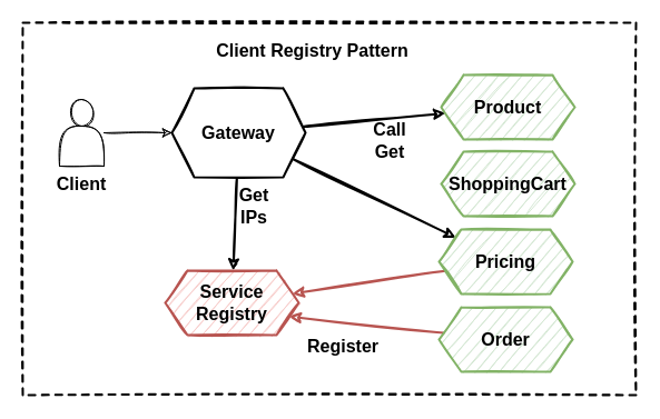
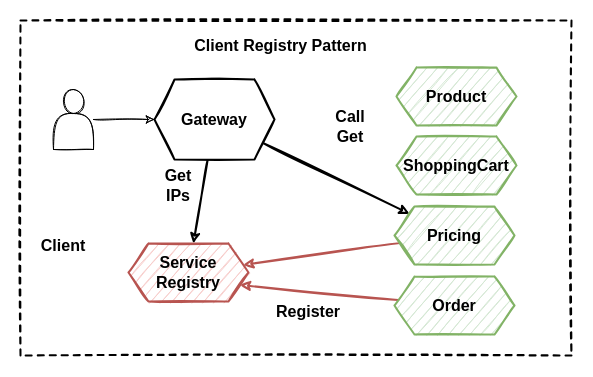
  <mxCell id="0" />
  <mxCell id="1" parent="0" />
  <mxCell id="2" value="" style="rounded=0;whiteSpace=wrap;html=1;sketch=1;fontSize=16;dashed=1;strokeWidth=2;" parent="1" vertex="1"><mxGeometry x="20" y="20" width="551" height="335" as="geometry" /></mxCell>
  <mxCell id="3" value="Client Registry Pattern" style="text;html=1;strokeColor=none;fillColor=none;align=center;verticalAlign=middle;whiteSpace=wrap;rounded=0;sketch=1;fontStyle=1;fontSize=16;" parent="1" vertex="1"><mxGeometry x="115" y="35" width="331.25" height="20" as="geometry" /></mxCell>
  <mxCell id="4" style="edgeStyle=none;rounded=0;sketch=1;orthogonalLoop=1;jettySize=auto;html=1;strokeWidth=2;" edge="1" parent="1" source="7" target="12"><mxGeometry relative="1" as="geometry" /></mxCell>
- <mxCell id="5" style="edgeStyle=none;rounded=0;sketch=1;orthogonalLoop=1;jettySize=auto;html=1;strokeWidth=2;" edge="1" parent="1" source="7" target="13"><mxGeometry relative="1" as="geometry" /></mxCell>
  <mxCell id="6" style="edgeStyle=none;rounded=0;sketch=1;orthogonalLoop=1;jettySize=auto;html=1;strokeWidth=2;" edge="1" parent="1" source="7" target="9"><mxGeometry relative="1" as="geometry" /></mxCell>
  <mxCell id="7" value="Gateway" style="shape=hexagon;perimeter=hexagonPerimeter2;whiteSpace=wrap;html=1;fixedSize=1;sketch=1;fontSize=16;strokeWidth=2;fontStyle=1;" parent="1" vertex="1"><mxGeometry x="154" y="79" width="120" height="80" as="geometry" /></mxCell>
  <mxCell id="8" style="edgeStyle=none;rounded=0;sketch=1;orthogonalLoop=1;jettySize=auto;html=1;strokeWidth=2;fillColor=#f8cecc;strokeColor=#b85450;" edge="1" parent="1" source="9" target="12"><mxGeometry relative="1" as="geometry" /></mxCell>
  <mxCell id="9" value="Pricing" style="shape=hexagon;perimeter=hexagonPerimeter2;whiteSpace=wrap;html=1;fixedSize=1;sketch=1;fontSize=16;strokeWidth=2;fontStyle=1;fillColor=#d5e8d4;strokeColor=#82b366;" parent="1" vertex="1"><mxGeometry x="394" y="206" width="120" height="58" as="geometry" /></mxCell>
  <mxCell id="10" style="edgeStyle=orthogonalEdgeStyle;rounded=0;orthogonalLoop=1;jettySize=auto;html=1;exitX=0.5;exitY=1;exitDx=0;exitDy=0;fontSize=16;strokeWidth=1;" parent="1" edge="1"><mxGeometry relative="1" as="geometry"><mxPoint x="110" y="206" as="sourcePoint" /><mxPoint x="110" y="206" as="targetPoint" /></mxGeometry></mxCell>
  <mxCell id="11" value="Register" style="text;html=1;strokeColor=none;fillColor=none;align=center;verticalAlign=middle;whiteSpace=wrap;rounded=0;sketch=1;fontStyle=1;fontSize=16;" parent="1" vertex="1"><mxGeometry x="288" y="301" width="40" height="20" as="geometry" /></mxCell>
- <mxCell id="12" value="Service Registry" style="shape=hexagon;perimeter=hexagonPerimeter2;whiteSpace=wrap;html=1;fixedSize=1;sketch=1;fontSize=16;strokeWidth=2;fontStyle=1;fillColor=#f8cecc;strokeColor=#b85450;" parent="1" vertex="1"><mxGeometry x="148" y="243" width="120" height="58" as="geometry" /></mxCell>
+ <mxCell id="12" value="Service Registry" style="shape=hexagon;perimeter=hexagonPerimeter2;whiteSpace=wrap;html=1;fixedSize=1;sketch=1;fontSize=16;strokeWidth=2;fontStyle=1;fillColor=#f8cecc;strokeColor=#b85450;" parent="1" vertex="1"><mxGeometry x="128" y="243" width="120" height="58" as="geometry" /></mxCell>
  <mxCell id="13" value="Product" style="shape=hexagon;perimeter=hexagonPerimeter2;whiteSpace=wrap;html=1;fixedSize=1;sketch=1;fontSize=16;strokeWidth=2;fontStyle=1;fillColor=#d5e8d4;strokeColor=#82b366;" parent="1" vertex="1"><mxGeometry x="396" y="67" width="120" height="58" as="geometry" /></mxCell>
  <mxCell id="14" value="ShoppingCart" style="shape=hexagon;perimeter=hexagonPerimeter2;whiteSpace=wrap;html=1;fixedSize=1;sketch=1;fontSize=16;strokeWidth=2;fontStyle=1;fillColor=#d5e8d4;strokeColor=#82b366;" parent="1" vertex="1"><mxGeometry x="396" y="136" width="120" height="58" as="geometry" /></mxCell>
  <mxCell id="15" style="edgeStyle=none;rounded=0;orthogonalLoop=1;jettySize=auto;html=1;sketch=1;" edge="1" parent="1" source="16" target="7"><mxGeometry relative="1" as="geometry" /></mxCell>
  <mxCell id="16" value="" style="shape=actor;whiteSpace=wrap;html=1;sketch=1;" vertex="1" parent="1"><mxGeometry x="53" y="89" width="40" height="60" as="geometry" /></mxCell>
- <mxCell id="17" value="Client" style="text;html=1;strokeColor=none;fillColor=none;align=center;verticalAlign=middle;whiteSpace=wrap;rounded=0;sketch=1;fontStyle=1;fontSize=16;" vertex="1" parent="1"><mxGeometry x="53" y="155" width="40" height="20" as="geometry" /></mxCell>
+ <mxCell id="17" value="Client" style="text;html=1;strokeColor=none;fillColor=none;align=center;verticalAlign=middle;whiteSpace=wrap;rounded=0;sketch=1;fontStyle=1;fontSize=16;" vertex="1" parent="1"><mxGeometry x="43" y="235" width="40" height="20" as="geometry" /></mxCell>
  <mxCell id="18" style="edgeStyle=none;rounded=0;sketch=1;orthogonalLoop=1;jettySize=auto;html=1;entryX=1;entryY=0.75;entryDx=0;entryDy=0;strokeWidth=2;fillColor=#f8cecc;strokeColor=#b85450;" edge="1" parent="1" source="19" target="12"><mxGeometry relative="1" as="geometry" /></mxCell>
  <mxCell id="19" value="Order" style="shape=hexagon;perimeter=hexagonPerimeter2;whiteSpace=wrap;html=1;fixedSize=1;sketch=1;fontSize=16;strokeWidth=2;fontStyle=1;fillColor=#d5e8d4;strokeColor=#82b366;" vertex="1" parent="1"><mxGeometry x="394" y="276" width="120" height="58" as="geometry" /></mxCell>
- <mxCell id="20" value="Get IPs" style="text;html=1;strokeColor=none;fillColor=none;align=center;verticalAlign=middle;whiteSpace=wrap;rounded=0;sketch=1;fontStyle=1;fontSize=16;" vertex="1" parent="1"><mxGeometry x="208" y="175" width="40" height="20" as="geometry" /></mxCell>
+ <mxCell id="20" value="Get IPs" style="text;html=1;strokeColor=none;fillColor=none;align=center;verticalAlign=middle;whiteSpace=wrap;rounded=0;sketch=1;fontStyle=1;fontSize=16;" vertex="1" parent="1"><mxGeometry x="158" y="175" width="40" height="20" as="geometry" /></mxCell>
  <mxCell id="21" value="Call Get" style="text;html=1;strokeColor=none;fillColor=none;align=center;verticalAlign=middle;whiteSpace=wrap;rounded=0;sketch=1;fontStyle=1;fontSize=16;" vertex="1" parent="1"><mxGeometry x="330" y="116" width="40" height="20" as="geometry" /></mxCell>
